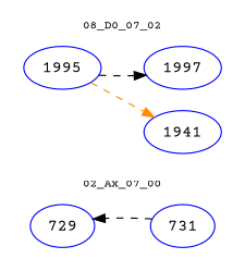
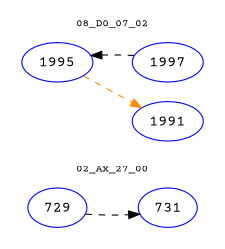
  digraph {
    fontname="Courier Prime"
    rankdir=LR
    node [color=blue fontname="Courier Prime"]
    edge [color=black fontname="Courier Prime" style=dashed]
    n1 [label=729]
    n2 [label=731]
    n3 [label=1995]
-   n4 [label=1941]
+   n4 [label=1991]
    n5 [label=1997]
    subgraph cluster_1 {
      color=white
      fontsize=10
-     label="02_Ax_07_00"
+     label="02_Ax_27_00"
      n1
      n2
    }
    subgraph cluster_2 {
      color=white
      fontsize=10
      label="08_D0_07_02"
      n3
      n4
      n5
    }
-   n2 -> n1
+   n1 -> n2
    n3 -> n4 [color=darkorange]
-   n3 -> n5
+   n5 -> n3
  }
